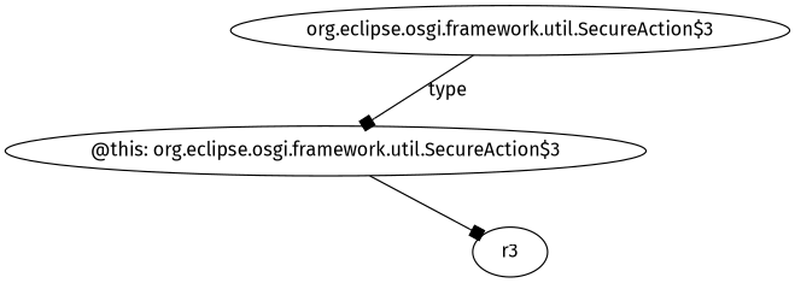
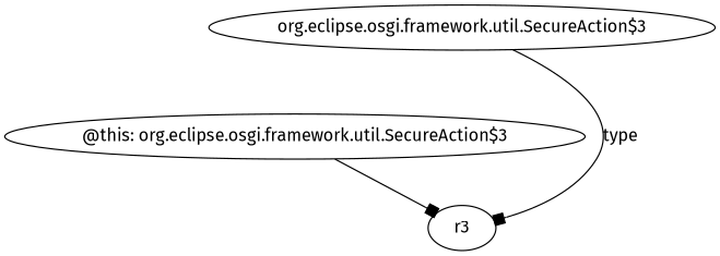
  digraph {
    fontname="Fira Sans"
    node [fontname="Fira Sans"]
    edge [arrowhead=box fontname="Fira Sans" style=solid]
    n1 [label="@this: org.eclipse.osgi.framework.util.SecureAction$3"]
    n2 [label=r3]
    n3 [label="org.eclipse.osgi.framework.util.SecureAction$3"]
    n1 -> n2
-   n3 -> n1 [label=type]
+   n3 -> n2 [label=type]
  }
